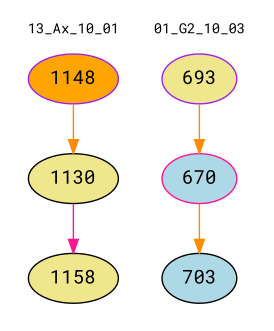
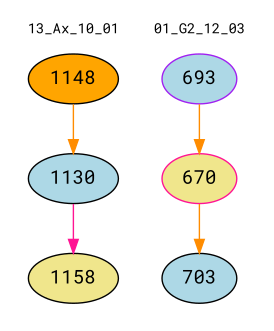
  digraph {
    fontname="Roboto Mono"
    node [color=black fillcolor=khaki fontname="Roboto Mono" style=filled]
    edge [color=darkorange fontname="Roboto Mono"]
-   n1 [color=purple fillcolor=orange label=1148]
-   n2 [label=1130]
+   n1 [fillcolor=orange label=1148]
+   n2 [fillcolor=lightblue label=1130]
    n3 [label=1158]
-   n4 [color=purple label=693]
-   n5 [color=deeppink fillcolor=lightblue label=670]
+   n4 [color=purple fillcolor=lightblue label=693]
+   n5 [color=deeppink label=670]
    n6 [fillcolor=lightblue label=703]
    subgraph cluster_1 {
      color=white
      fontsize=10
      label="13_Ax_10_01"
      n1
      n2
      n3
    }
    subgraph cluster_2 {
      color=white
      fontsize=10
-     label="01_G2_10_03"
+     label="01_G2_12_03"
      n4
      n5
      n6
    }
    n1 -> n2
    n2 -> n3 [color=deeppink]
    n4 -> n5
    n5 -> n6
  }
